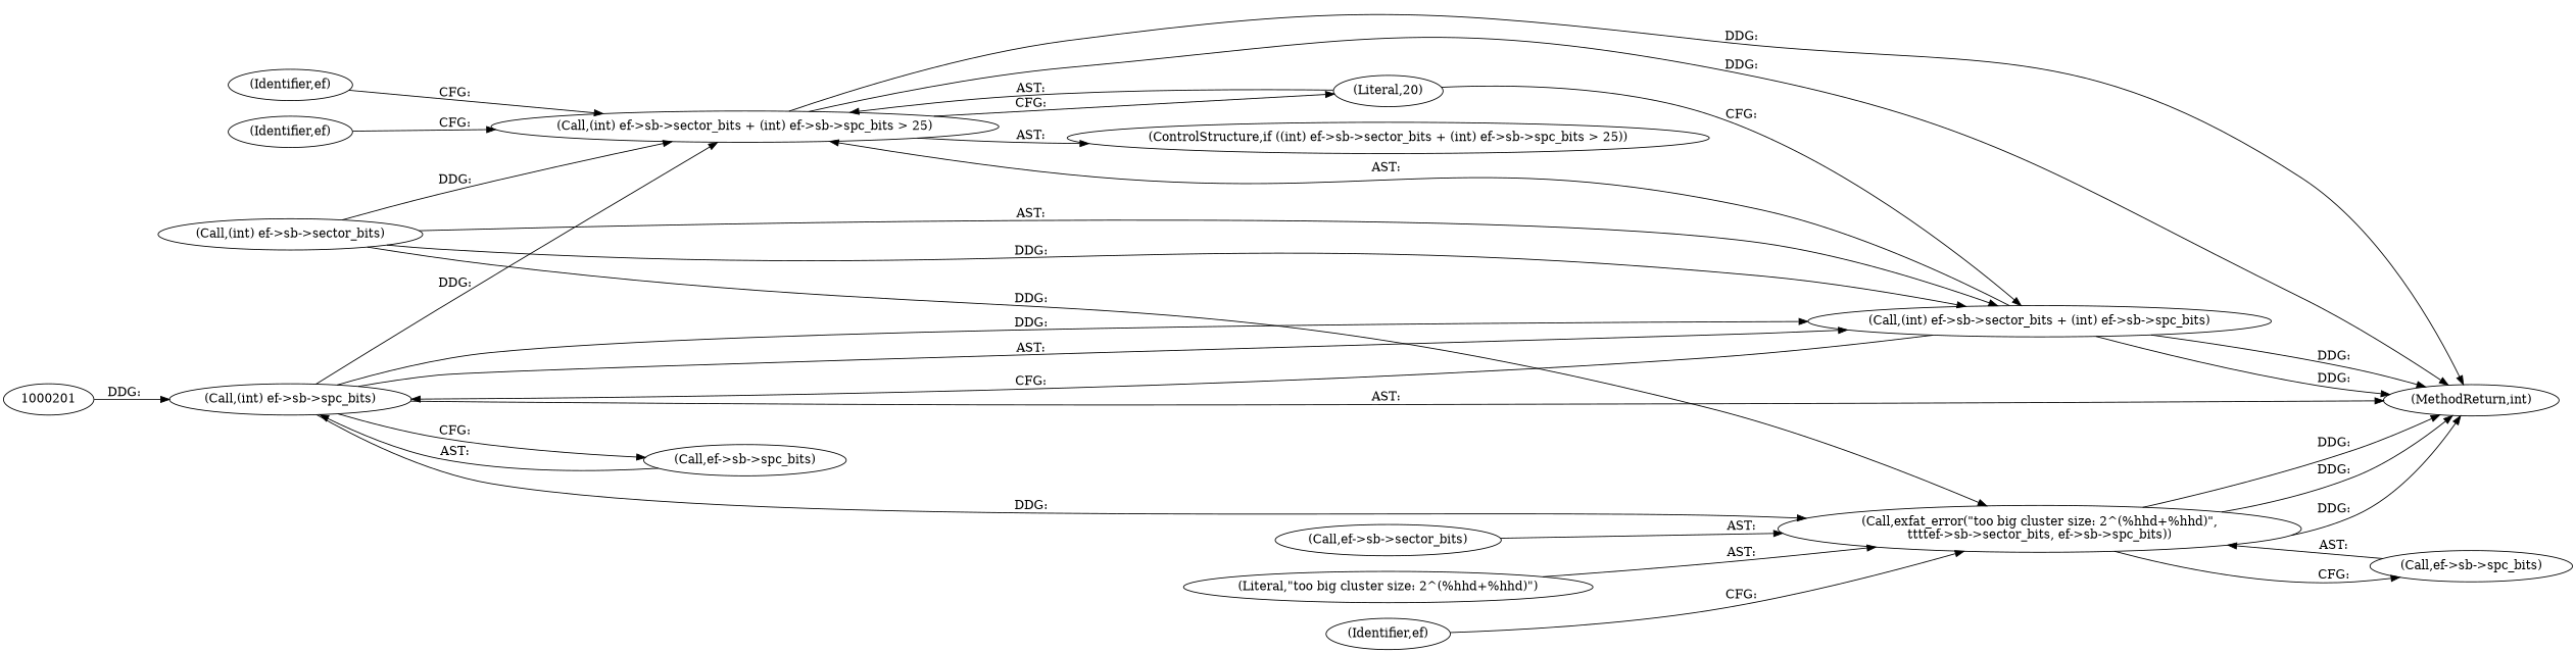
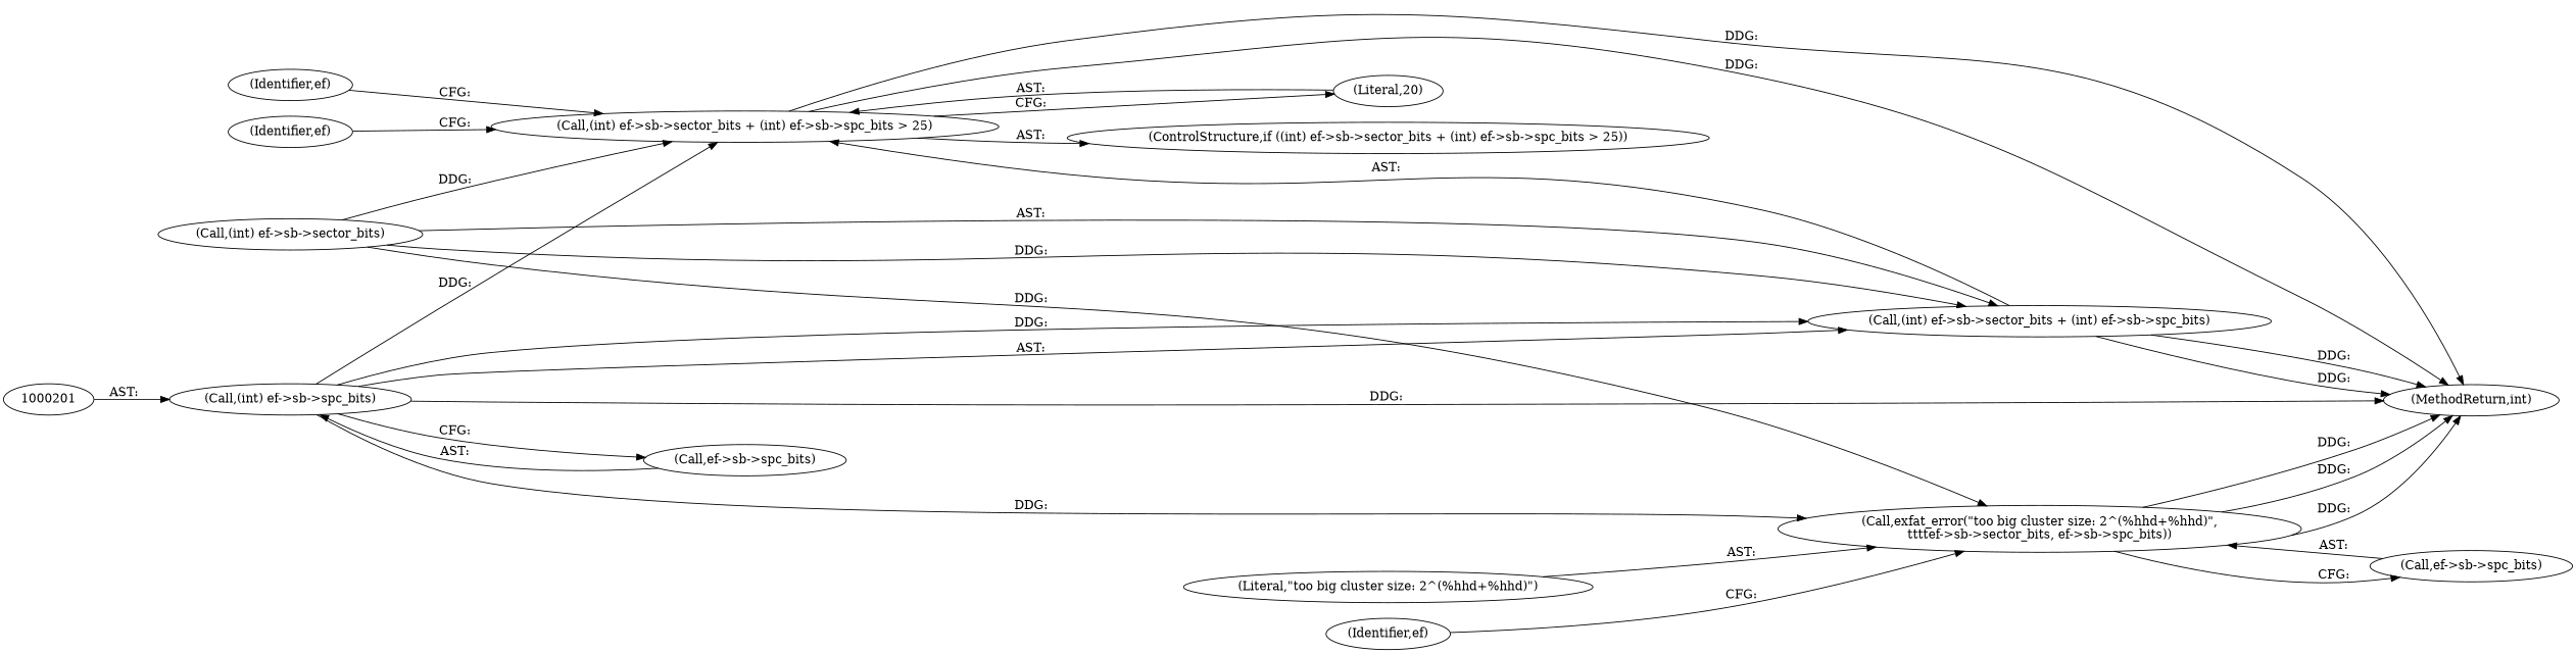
  digraph {
    rankdir=LR
    n1 [label="(Call,(int) ef->sb->spc_bits)"]
    n2 [label="(Call,(int) ef->sb->sector_bits + (int) ef->sb->spc_bits > 25)"]
    n3 [label="(Call,(int) ef->sb->sector_bits + (int) ef->sb->spc_bits)"]
    n4 [label="(Call,exfat_error(\"too big cluster size: 2^(%hhd+%hhd)\",\n\t\t\t\tef->sb->sector_bits, ef->sb->spc_bits))"]
    n5 [label="(MethodReturn,int)"]
    n6 [label="(Call,ef->sb->spc_bits)"]
    n7 [label="(ControlStructure,if ((int) ef->sb->sector_bits + (int) ef->sb->spc_bits > 25))"]
    n8 [label="(Literal,20)"]
    n9 [label="(Call,ef->sb->spc_bits)"]
    n10 [label="(Call,(int) ef->sb->sector_bits)"]
-   n11 [label="(Call,ef->sb->sector_bits)"]
    n12 [label="(Identifier,ef)"]
    n13 [label="(Identifier,ef)"]
    n14 [label="(Literal,\"too big cluster size: 2^(%hhd+%hhd)\")"]
    n15 [label="(Identifier,ef)"]
    n16 [label=1000201]
    n1 -> n2 [label="DDG: "]
    n1 -> n3 [label="AST: "]
    n1 -> n3 [label="DDG: "]
    n1 -> n4 [label="DDG: "]
-   n1 -> n5 [label="AST: "]
+   n1 -> n5 [label="DDG: "]
    n1 -> n6 [label="CFG: "]
    n2 -> n5 [label="DDG: "]
    n2 -> n5 [label="DDG: "]
    n2 -> n7 [label="AST: "]
    n2 -> n8 [label="CFG: "]
-   n3 -> n1 [label="CFG: "]
    n3 -> n2 [label="AST: "]
    n3 -> n5 [label="DDG: "]
    n3 -> n5 [label="DDG: "]
    n4 -> n5 [label="DDG: "]
    n4 -> n5 [label="DDG: "]
    n4 -> n5 [label="DDG: "]
    n4 -> n9 [label="CFG: "]
    n6 -> n1 [label="AST: "]
    n8 -> n2 [label="AST: "]
-   n8 -> n3 [label="CFG: "]
    n9 -> n4 [label="AST: "]
    n10 -> n2 [label="DDG: "]
    n10 -> n3 [label="AST: "]
    n10 -> n3 [label="DDG: "]
    n10 -> n4 [label="DDG: "]
-   n11 -> n4 [label="AST: "]
    n12 -> n2 [label="CFG: "]
    n13 -> n4 [label="CFG: "]
    n14 -> n4 [label="AST: "]
    n15 -> n2 [label="CFG: "]
-   n16 -> n1 [label="DDG: "]
+   n16 -> n1 [label="AST: "]
  }
